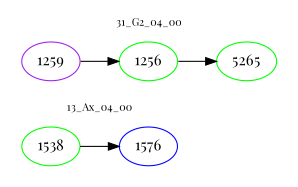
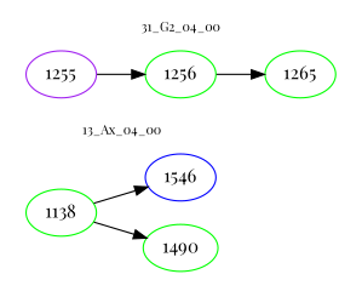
  digraph {
    fontname="Playfair Display"
    rankdir=LR
    node [color=green fontname="Playfair Display"]
    edge [color=black fontname="Playfair Display"]
-   n1 [label=1538]
-   n3 [color=blue label=1576]
+   n1 [label=1138]
+   n2 [label=1490]
+   n3 [color=blue label=1546]
    n4 [label=1256]
-   n5 [label=5265]
-   n6 [color=purple label=1259]
+   n5 [label=1265]
+   n6 [color=purple label=1255]
    subgraph cluster_1 {
      color=white
      fontsize=10
      label="13_Ax_04_00"
      n1
+     n2
      n3
    }
    subgraph cluster_2 {
      color=white
      fontsize=10
      label="31_G2_04_00"
      n4
      n5
      n6
    }
+   n1 -> n2
    n1 -> n3
    n4 -> n5
    n6 -> n4
  }
